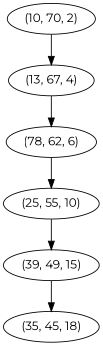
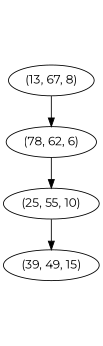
  digraph {
    fontname=Montserrat
    node [fontname=Montserrat]
    edge [fontname=Montserrat]
-   "(10, 70, 2)"
-   "(13, 67, 4)"
+   "(13, 67, 4)" [label="(13, 67, 8)"]
    n3 [label="(78, 62, 6)"]
    "(25, 55, 10)"
    n5 [label="(39, 49, 15)"]
-   "(35, 45, 18)"
-   "(10, 70, 2)" -> "(13, 67, 4)"
    "(13, 67, 4)" -> n3
    n3 -> "(25, 55, 10)"
    "(25, 55, 10)" -> n5
-   n5 -> "(35, 45, 18)"
  }
